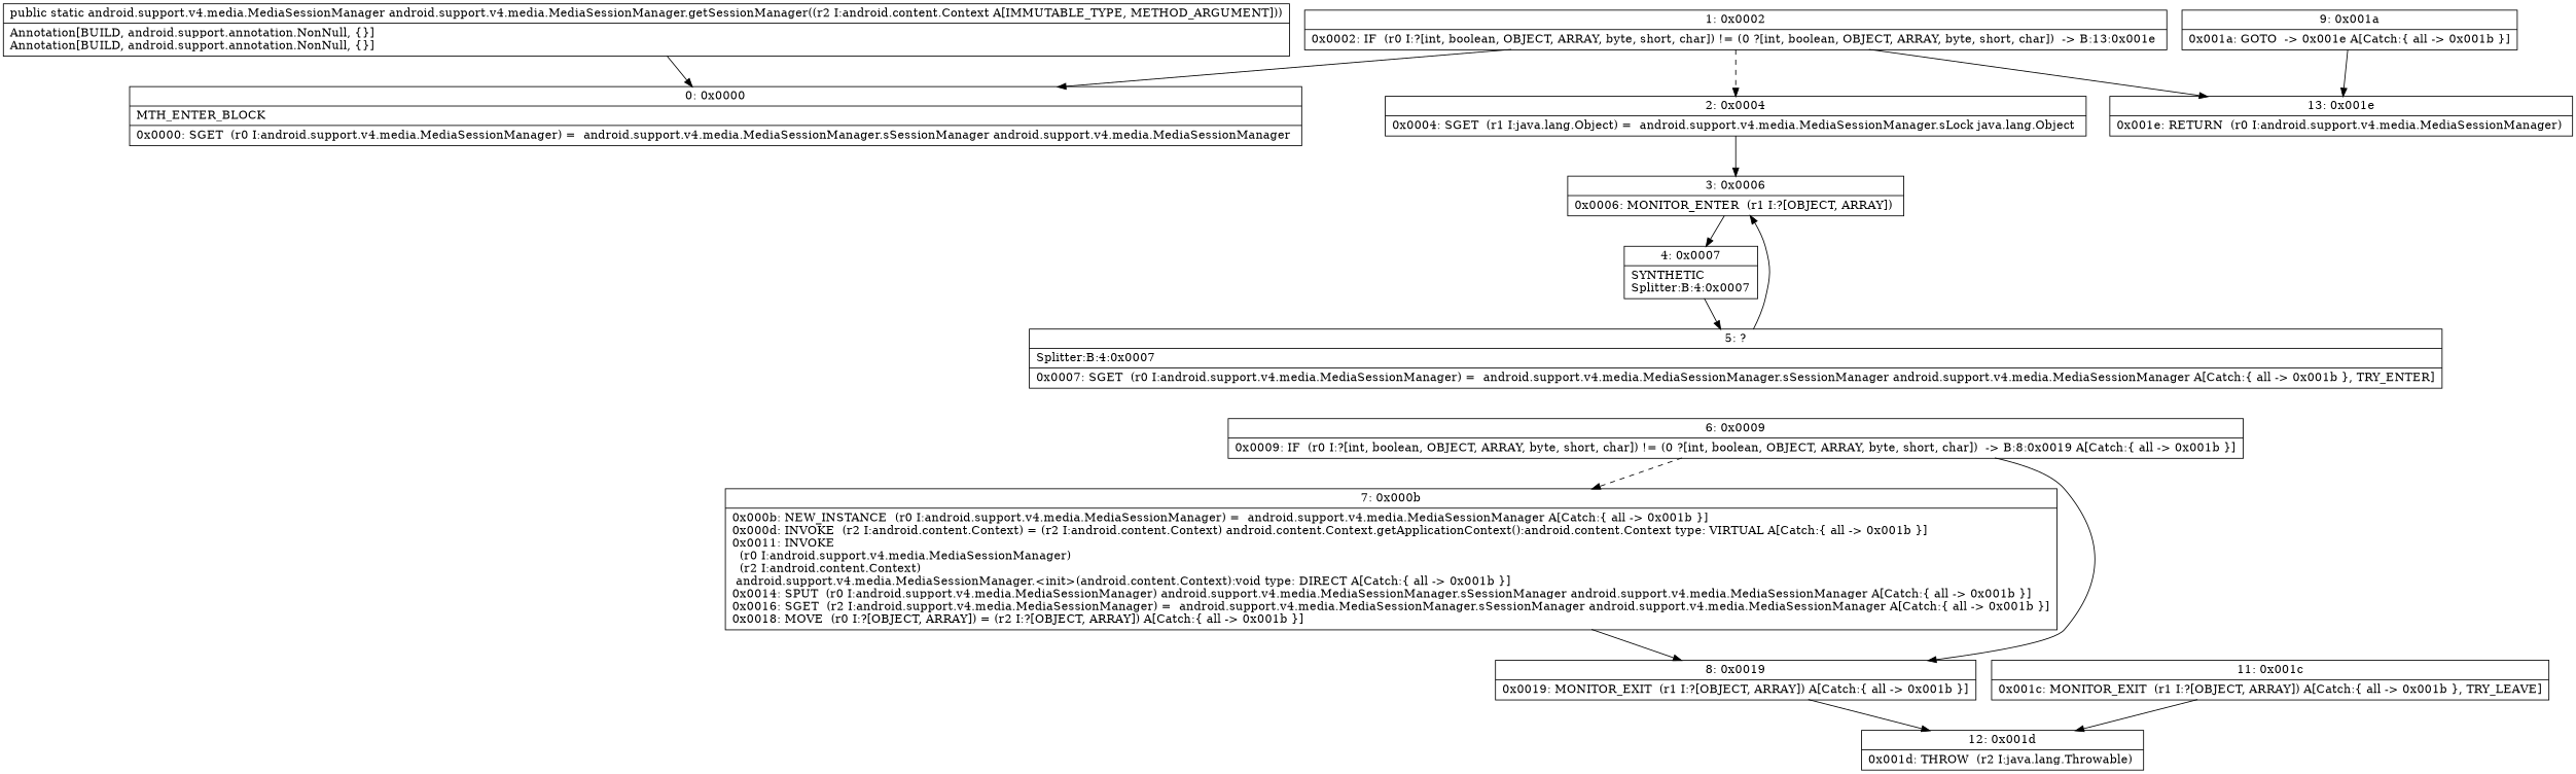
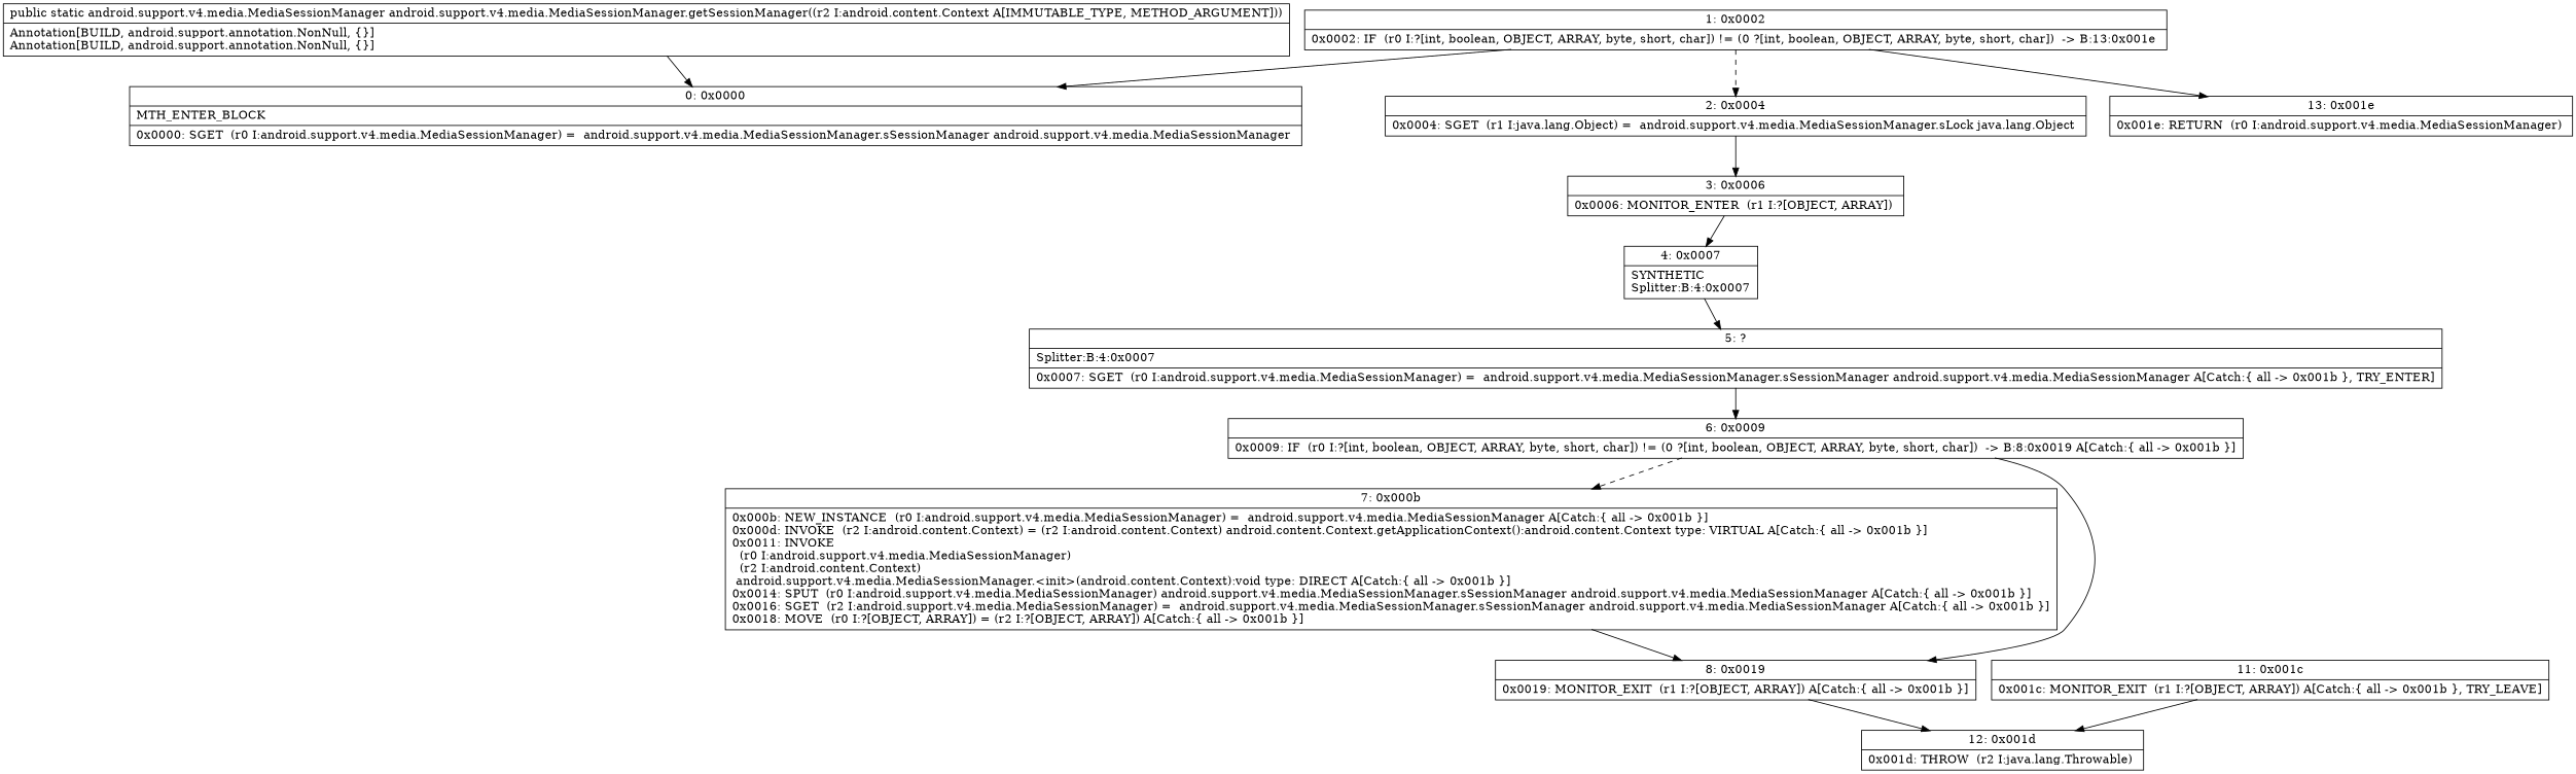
  digraph {
    node [shape=record]
    n1 [label="{0\:\ 0x0000|MTH_ENTER_BLOCK\l|0x0000: SGET  (r0 I:android.support.v4.media.MediaSessionManager) =  android.support.v4.media.MediaSessionManager.sSessionManager android.support.v4.media.MediaSessionManager \l}"]
    n2 [label="{1\:\ 0x0002|0x0002: IF  (r0 I:?[int, boolean, OBJECT, ARRAY, byte, short, char]) != (0 ?[int, boolean, OBJECT, ARRAY, byte, short, char])  \-\> B:13:0x001e \l}"]
    n3 [label="{2\:\ 0x0004|0x0004: SGET  (r1 I:java.lang.Object) =  android.support.v4.media.MediaSessionManager.sLock java.lang.Object \l}"]
    n4 [label="{13\:\ 0x001e|0x001e: RETURN  (r0 I:android.support.v4.media.MediaSessionManager) \l}"]
    n5 [label="{3\:\ 0x0006|0x0006: MONITOR_ENTER  (r1 I:?[OBJECT, ARRAY]) \l}"]
    n6 [label="{4\:\ 0x0007|SYNTHETIC\lSplitter:B:4:0x0007\l}"]
    n7 [label="{5\:\ ?|Splitter:B:4:0x0007\l|0x0007: SGET  (r0 I:android.support.v4.media.MediaSessionManager) =  android.support.v4.media.MediaSessionManager.sSessionManager android.support.v4.media.MediaSessionManager A[Catch:\{ all \-\> 0x001b \}, TRY_ENTER]\l}"]
    n8 [label="{6\:\ 0x0009|0x0009: IF  (r0 I:?[int, boolean, OBJECT, ARRAY, byte, short, char]) != (0 ?[int, boolean, OBJECT, ARRAY, byte, short, char])  \-\> B:8:0x0019 A[Catch:\{ all \-\> 0x001b \}]\l}"]
    n9 [label="{7\:\ 0x000b|0x000b: NEW_INSTANCE  (r0 I:android.support.v4.media.MediaSessionManager) =  android.support.v4.media.MediaSessionManager A[Catch:\{ all \-\> 0x001b \}]\l0x000d: INVOKE  (r2 I:android.content.Context) = (r2 I:android.content.Context) android.content.Context.getApplicationContext():android.content.Context type: VIRTUAL A[Catch:\{ all \-\> 0x001b \}]\l0x0011: INVOKE  \l  (r0 I:android.support.v4.media.MediaSessionManager)\l  (r2 I:android.content.Context)\l android.support.v4.media.MediaSessionManager.\<init\>(android.content.Context):void type: DIRECT A[Catch:\{ all \-\> 0x001b \}]\l0x0014: SPUT  (r0 I:android.support.v4.media.MediaSessionManager) android.support.v4.media.MediaSessionManager.sSessionManager android.support.v4.media.MediaSessionManager A[Catch:\{ all \-\> 0x001b \}]\l0x0016: SGET  (r2 I:android.support.v4.media.MediaSessionManager) =  android.support.v4.media.MediaSessionManager.sSessionManager android.support.v4.media.MediaSessionManager A[Catch:\{ all \-\> 0x001b \}]\l0x0018: MOVE  (r0 I:?[OBJECT, ARRAY]) = (r2 I:?[OBJECT, ARRAY]) A[Catch:\{ all \-\> 0x001b \}]\l}"]
    n10 [label="{8\:\ 0x0019|0x0019: MONITOR_EXIT  (r1 I:?[OBJECT, ARRAY]) A[Catch:\{ all \-\> 0x001b \}]\l}"]
    n11 [label="{12\:\ 0x001d|0x001d: THROW  (r2 I:java.lang.Throwable) \l}"]
-   n12 [label="{9\:\ 0x001a|0x001a: GOTO  \-\> 0x001e A[Catch:\{ all \-\> 0x001b \}]\l}"]
    n13 [label="{11\:\ 0x001c|0x001c: MONITOR_EXIT  (r1 I:?[OBJECT, ARRAY]) A[Catch:\{ all \-\> 0x001b \}, TRY_LEAVE]\l}"]
    n14 [label="{public static android.support.v4.media.MediaSessionManager android.support.v4.media.MediaSessionManager.getSessionManager((r2 I:android.content.Context A[IMMUTABLE_TYPE, METHOD_ARGUMENT]))  | Annotation[BUILD, android.support.annotation.NonNull, \{\}]\lAnnotation[BUILD, android.support.annotation.NonNull, \{\}]\l}"]
    n2 -> n1
    n2 -> n3 [style=dashed]
    n2 -> n4
    n3 -> n5
    n5 -> n6
    n6 -> n7
-   n7 -> n5
+   n7 -> n8
    n8 -> n9 [style=dashed]
    n8 -> n10
    n9 -> n10
    n10 -> n11
-   n12 -> n4
    n13 -> n11
    n14 -> n1
  }
